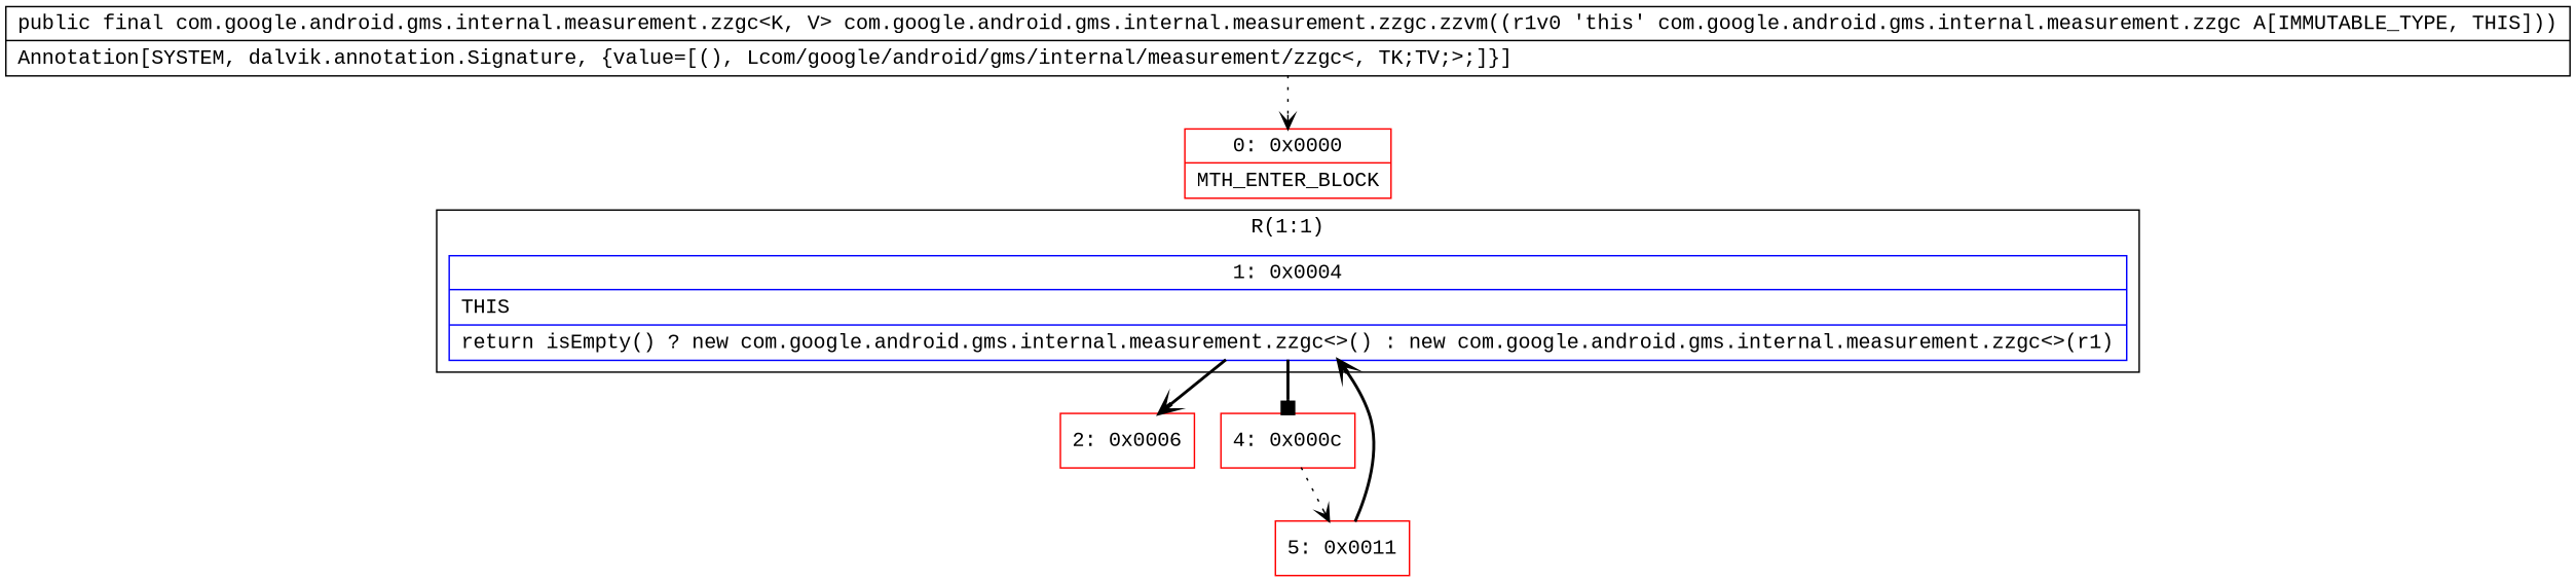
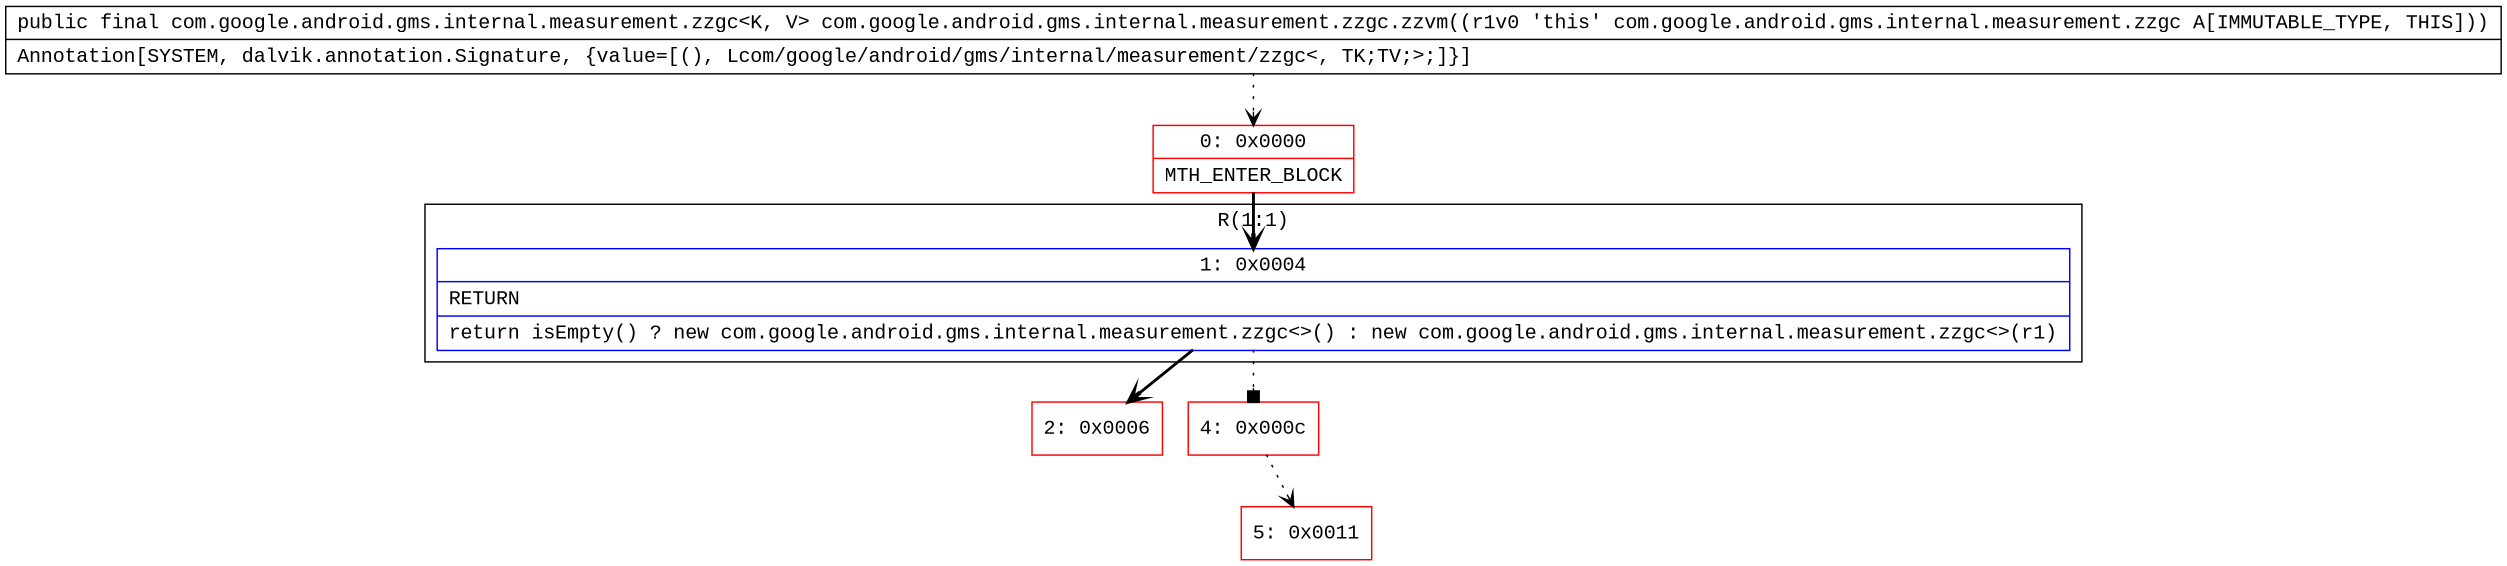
  digraph {
    fontname="Liberation Mono"
    node [color=red fontname="Liberation Mono" shape=record]
    edge [arrowhead=vee fontname="Liberation Mono" style=bold]
-   n1 [color=blue label="{1\:\ 0x0004|THIS\l|return isEmpty() ? new com.google.android.gms.internal.measurement.zzgc\<\>() : new com.google.android.gms.internal.measurement.zzgc\<\>(r1)\l}"]
+   n1 [color=blue label="{1\:\ 0x0004|RETURN\l|return isEmpty() ? new com.google.android.gms.internal.measurement.zzgc\<\>() : new com.google.android.gms.internal.measurement.zzgc\<\>(r1)\l}"]
    n2 [label="{2\:\ 0x0006}"]
    n3 [label="{4\:\ 0x000c}"]
    n4 [label="{5\:\ 0x0011}"]
    n5 [label="{0\:\ 0x0000|MTH_ENTER_BLOCK\l}"]
    n6 [label="{public final com.google.android.gms.internal.measurement.zzgc\<K, V\> com.google.android.gms.internal.measurement.zzgc.zzvm((r1v0 'this' com.google.android.gms.internal.measurement.zzgc A[IMMUTABLE_TYPE, THIS]))  | Annotation[SYSTEM, dalvik.annotation.Signature, \{value=[(), Lcom\/google\/android\/gms\/internal\/measurement\/zzgc\<, TK;TV;\>;]\}]\l}" color=""]
    subgraph cluster_1 {
      label="R(1:1)"
      n1
    }
    n1 -> n2
-   n1 -> n3 [arrowhead=box]
+   n1 -> n3 [arrowhead=box style=dotted]
    n3 -> n4 [style=dotted]
-   n4 -> n1
+   n5 -> n1
    n6 -> n5 [style=dotted]
  }
